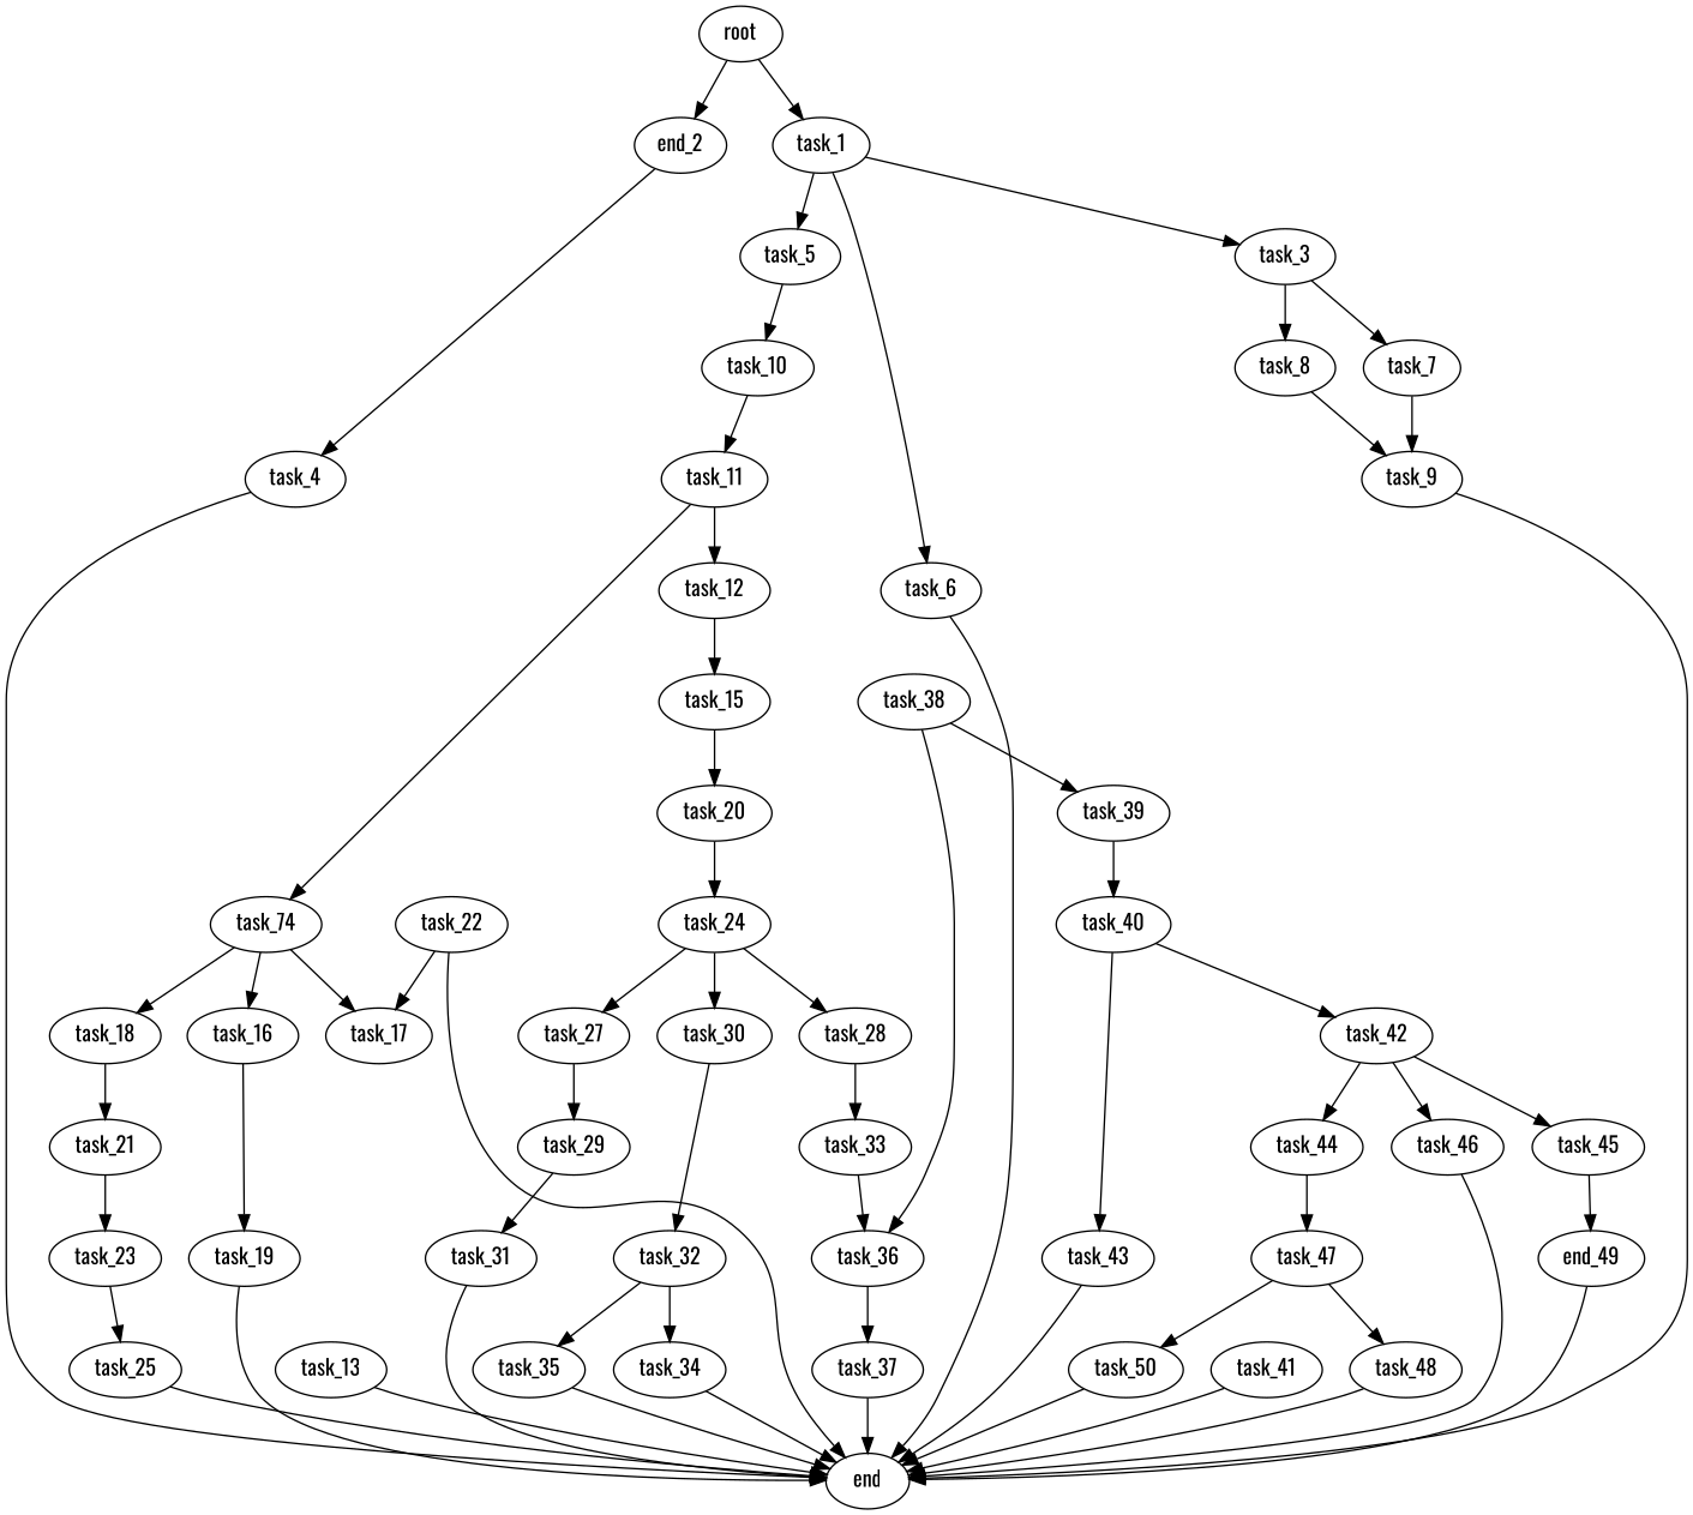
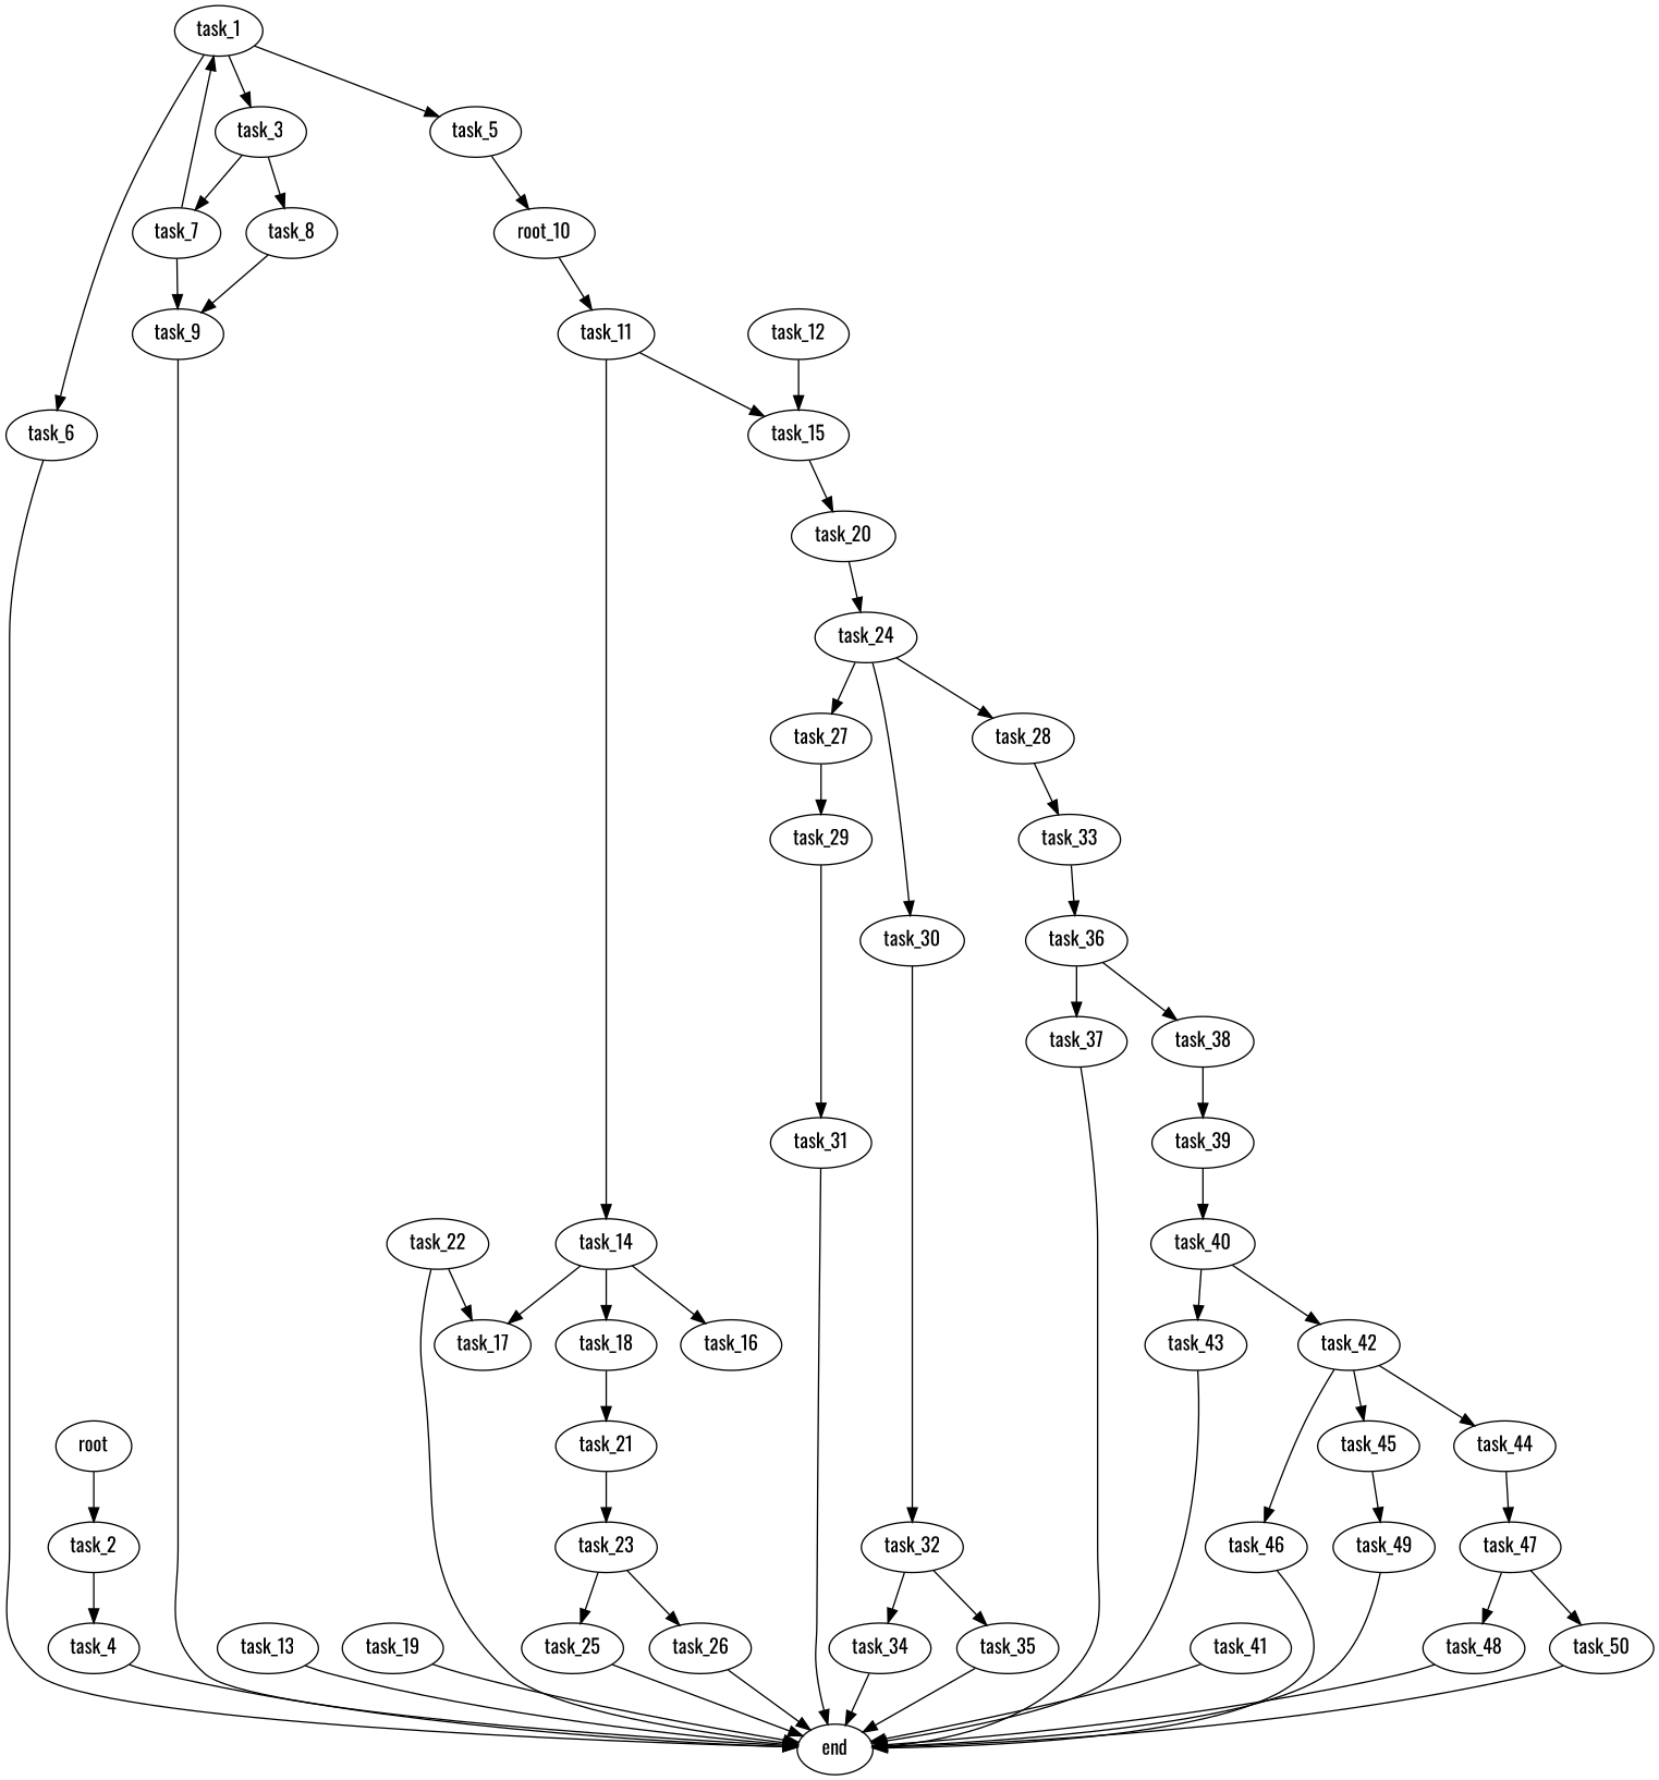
  digraph {
    fontname=Oswald
    node [fontname=Oswald]
    edge [fontname=Oswald]
    root
    task_1
-   task_2 [label=end_2]
+   task_2
    task_3
    task_5
    task_6
    task_4
    task_7
    task_8
-   task_10
+   task_10 [label=root_10]
    end
    task_9
    task_11
    task_13
    task_12
-   task_14 [label=task_74]
+   task_14
    task_15
    task_16
    task_17
    task_18
    task_20
    task_19
    task_21
    task_24
    task_22
    task_23
    task_27
    task_28
    task_30
    task_25
+   task_26
    task_29
    task_33
    task_32
    task_31
    task_36
    task_34
    task_35
    task_37
    task_38
    task_39
    task_40
    task_42
    task_43
    task_41
    task_44
    task_45
    task_46
    task_47
-   task_49 [label=end_49]
+   task_49
    task_48
    task_50
-   root -> task_1
+   task_7 -> task_1
    root -> task_2
    task_1 -> task_3
    task_1 -> task_5
    task_1 -> task_6
    task_2 -> task_4
    task_3 -> task_7
    task_3 -> task_8
    task_5 -> task_10
    task_6 -> end
    task_4 -> end
    task_7 -> task_9
    task_8 -> task_9
    task_10 -> task_11
    task_9 -> end
-   task_11 -> task_12
+   task_11 -> task_15
    task_11 -> task_14
    task_13 -> end
    task_12 -> task_15
    task_14 -> task_16
    task_14 -> task_17
    task_14 -> task_18
    task_15 -> task_20
-   task_16 -> task_19
    task_18 -> task_21
    task_20 -> task_24
    task_19 -> end
    task_21 -> task_23
    task_24 -> task_27
    task_24 -> task_28
    task_24 -> task_30
    task_22 -> end
    task_22 -> task_17
    task_23 -> task_25
+   task_23 -> task_26
    task_27 -> task_29
    task_28 -> task_33
    task_30 -> task_32
    task_25 -> end
+   task_26 -> end
    task_29 -> task_31
    task_33 -> task_36
    task_32 -> task_34
    task_32 -> task_35
    task_31 -> end
    task_36 -> task_37
-   task_38 -> task_36
+   task_36 -> task_38
    task_34 -> end
    task_35 -> end
    task_37 -> end
    task_38 -> task_39
    task_39 -> task_40
    task_40 -> task_42
    task_40 -> task_43
    task_42 -> task_44
    task_42 -> task_45
    task_42 -> task_46
    task_43 -> end
    task_41 -> end
    task_44 -> task_47
    task_45 -> task_49
    task_46 -> end
    task_47 -> task_48
    task_47 -> task_50
    task_49 -> end
    task_48 -> end
    task_50 -> end
  }
